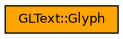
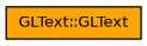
  digraph {
    rankdir=LR
-   n1 [color=black fillcolor=orange fontname=Helvetica fontsize=10 height=0.2 label="GLText::Glyph" shape=record style=filled width=0.4]
+   n1 [color=black fillcolor=orange fontname=Helvetica fontsize=10 height=0.2 label="GLText::GLText" shape=record style=filled width=0.4]
  }
